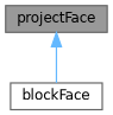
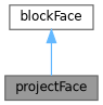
  digraph {
    fontname="DejaVu Sans"
    node [color=gray40 fontname="DejaVu Sans" fontsize=10 shape=box style=filled]
    n1 [fillcolor=grey60 fontcolor=black height=0.2 label=projectFace width=0.4]
    n2 [fillcolor=white height=0.2 label=blockFace width=0.4]
-   n1 -> n2 [color=steelblue1 dir=back fontname="DejaVu Sans" fontsize=10 labelfontname=Helvetica labelfontsize=10 style=solid]
+   n2 -> n1 [color=steelblue1 dir=back fontname="DejaVu Sans" fontsize=10 labelfontname=Helvetica labelfontsize=10 style=solid]
  }
